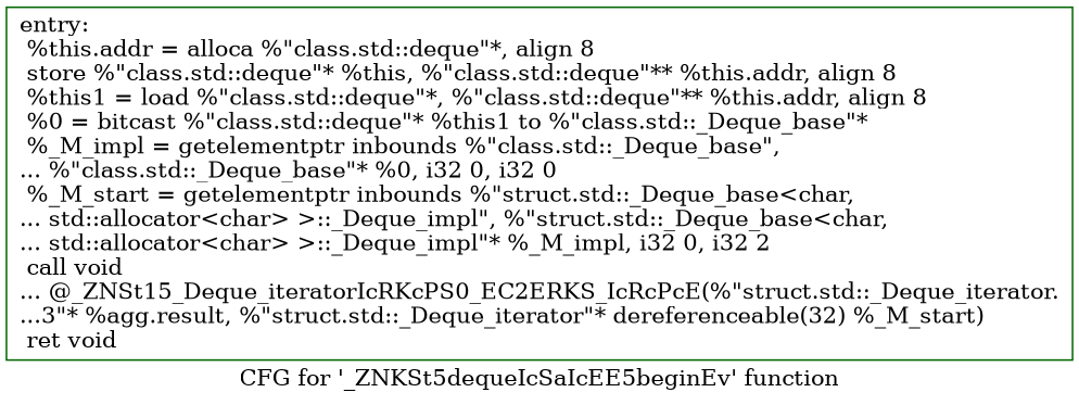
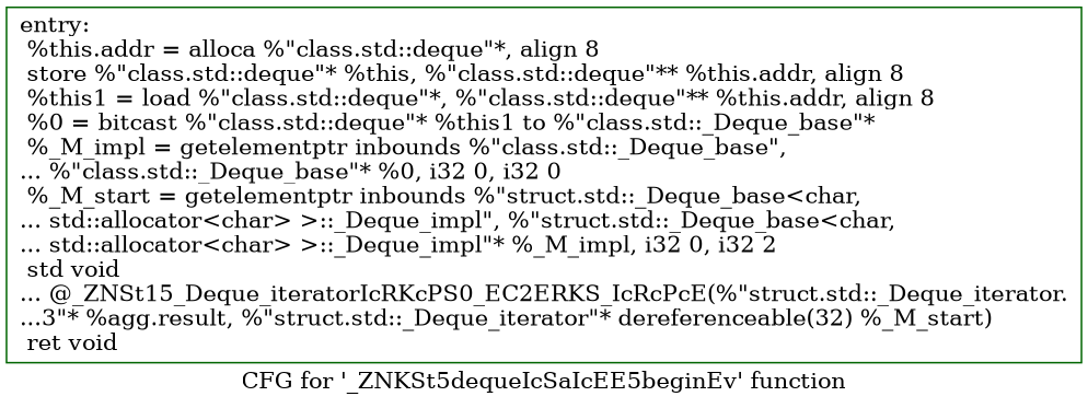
  digraph {
    label="CFG for '_ZNKSt5dequeIcSaIcEE5beginEv' function"
    fontname="DejaVu Serif"
-   n1 [label="{entry:\l  %this.addr = alloca %\"class.std::deque\"*, align 8\l  store %\"class.std::deque\"* %this, %\"class.std::deque\"** %this.addr, align 8\l  %this1 = load %\"class.std::deque\"*, %\"class.std::deque\"** %this.addr, align 8\l  %0 = bitcast %\"class.std::deque\"* %this1 to %\"class.std::_Deque_base\"*\l  %_M_impl = getelementptr inbounds %\"class.std::_Deque_base\",\l... %\"class.std::_Deque_base\"* %0, i32 0, i32 0\l  %_M_start = getelementptr inbounds %\"struct.std::_Deque_base\<char,\l... std::allocator\<char\> \>::_Deque_impl\", %\"struct.std::_Deque_base\<char,\l... std::allocator\<char\> \>::_Deque_impl\"* %_M_impl, i32 0, i32 2\l  call void\l... @_ZNSt15_Deque_iteratorIcRKcPS0_EC2ERKS_IcRcPcE(%\"struct.std::_Deque_iterator.\l...3\"* %agg.result, %\"struct.std::_Deque_iterator\"* dereferenceable(32) %_M_start)\l  ret void\l}" shape=record color=darkgreen fontname="DejaVu Serif"]
+   n1 [label="{entry:\l  %this.addr = alloca %\"class.std::deque\"*, align 8\l  store %\"class.std::deque\"* %this, %\"class.std::deque\"** %this.addr, align 8\l  %this1 = load %\"class.std::deque\"*, %\"class.std::deque\"** %this.addr, align 8\l  %0 = bitcast %\"class.std::deque\"* %this1 to %\"class.std::_Deque_base\"*\l  %_M_impl = getelementptr inbounds %\"class.std::_Deque_base\",\l... %\"class.std::_Deque_base\"* %0, i32 0, i32 0\l  %_M_start = getelementptr inbounds %\"struct.std::_Deque_base\<char,\l... std::allocator\<char\> \>::_Deque_impl\", %\"struct.std::_Deque_base\<char,\l... std::allocator\<char\> \>::_Deque_impl\"* %_M_impl, i32 0, i32 2\l  std void\l... @_ZNSt15_Deque_iteratorIcRKcPS0_EC2ERKS_IcRcPcE(%\"struct.std::_Deque_iterator.\l...3\"* %agg.result, %\"struct.std::_Deque_iterator\"* dereferenceable(32) %_M_start)\l  ret void\l}" shape=record color=darkgreen fontname="DejaVu Serif"]
  }
